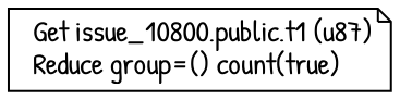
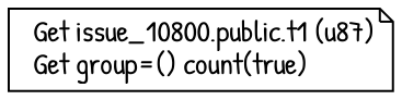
  digraph {
    fontname="Patrick Hand"
-   n1 [label=" Get issue_10800.public.t1 (u87)\l Reduce group=() count(true)\l" shape=note fontname="Patrick Hand"]
+   n1 [label=" Get issue_10800.public.t1 (u87)\l Get group=() count(true)\l" shape=note fontname="Patrick Hand"]
  }
